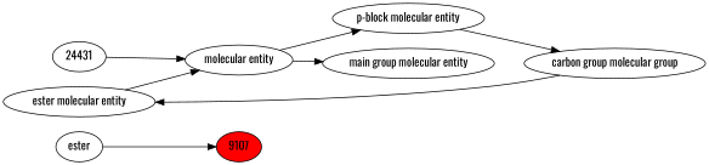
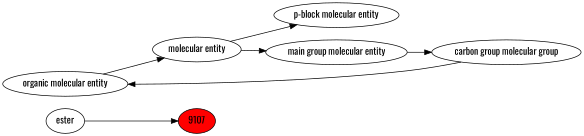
  digraph {
    fontname=Oswald
    rankdir=LR
    node [fontname=Oswald]
    edge [fontname=Oswald]
    n1 [fillcolor=red label=9107 style=filled]
    n2 [label=ester]
-   n3 [label="ester molecular entity"]
+   n3 [label="organic molecular entity"]
    n4 [label="molecular entity"]
    n5 [label="carbon group molecular group"]
    n6 [label="p-block molecular entity"]
    n7 [label="main group molecular entity"]
-   n8 [label=24431]
    n2 -> n1
    n3 -> n4
    n4 -> n6
    n4 -> n7
    n5 -> n3
-   n6 -> n5
-   n8 -> n4
+   n7 -> n5
  }
